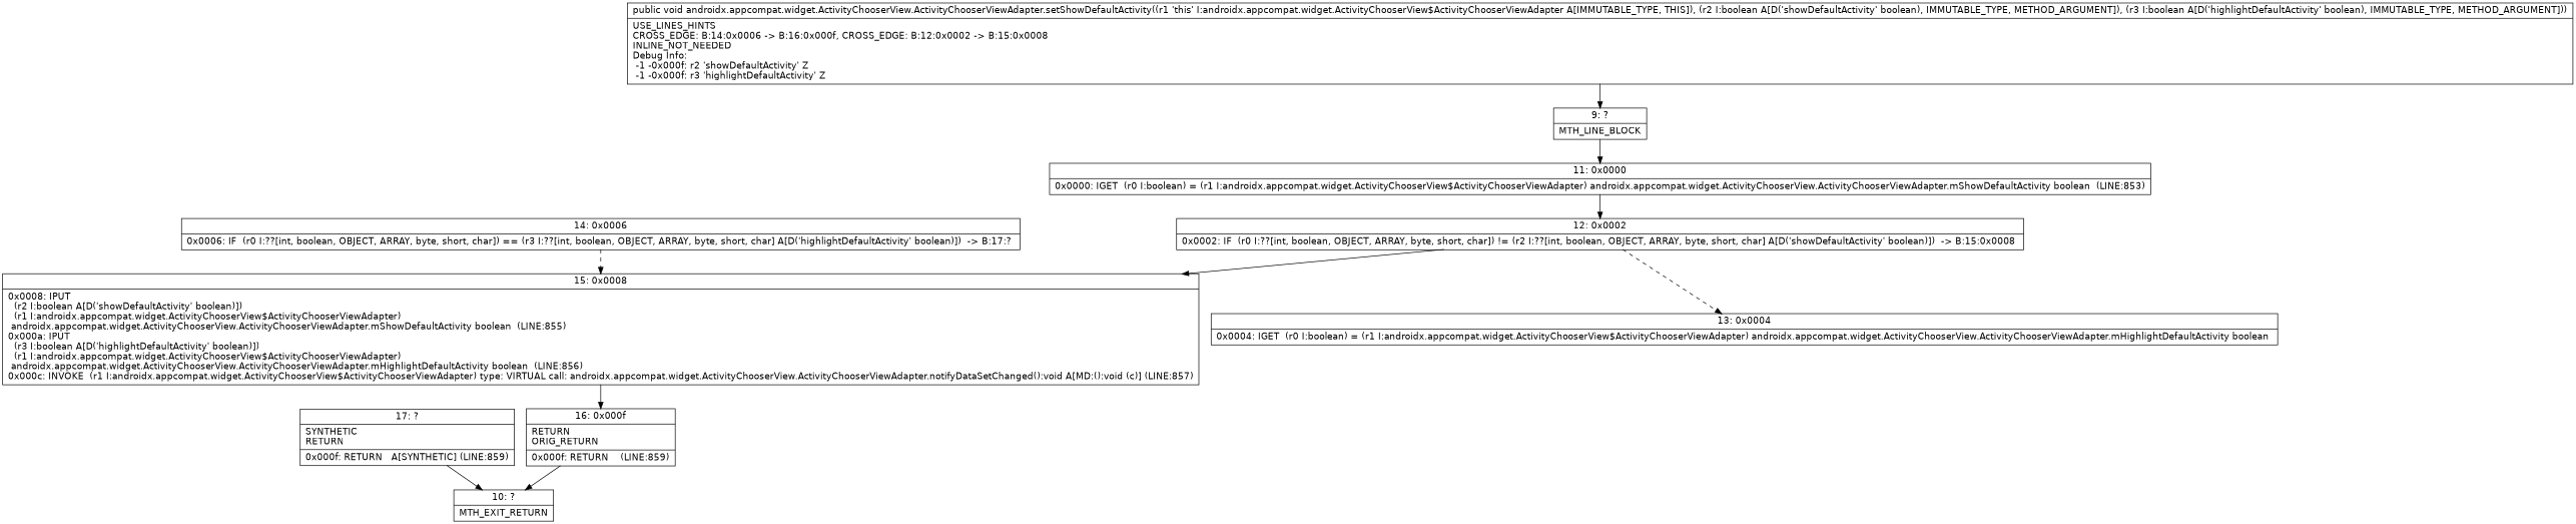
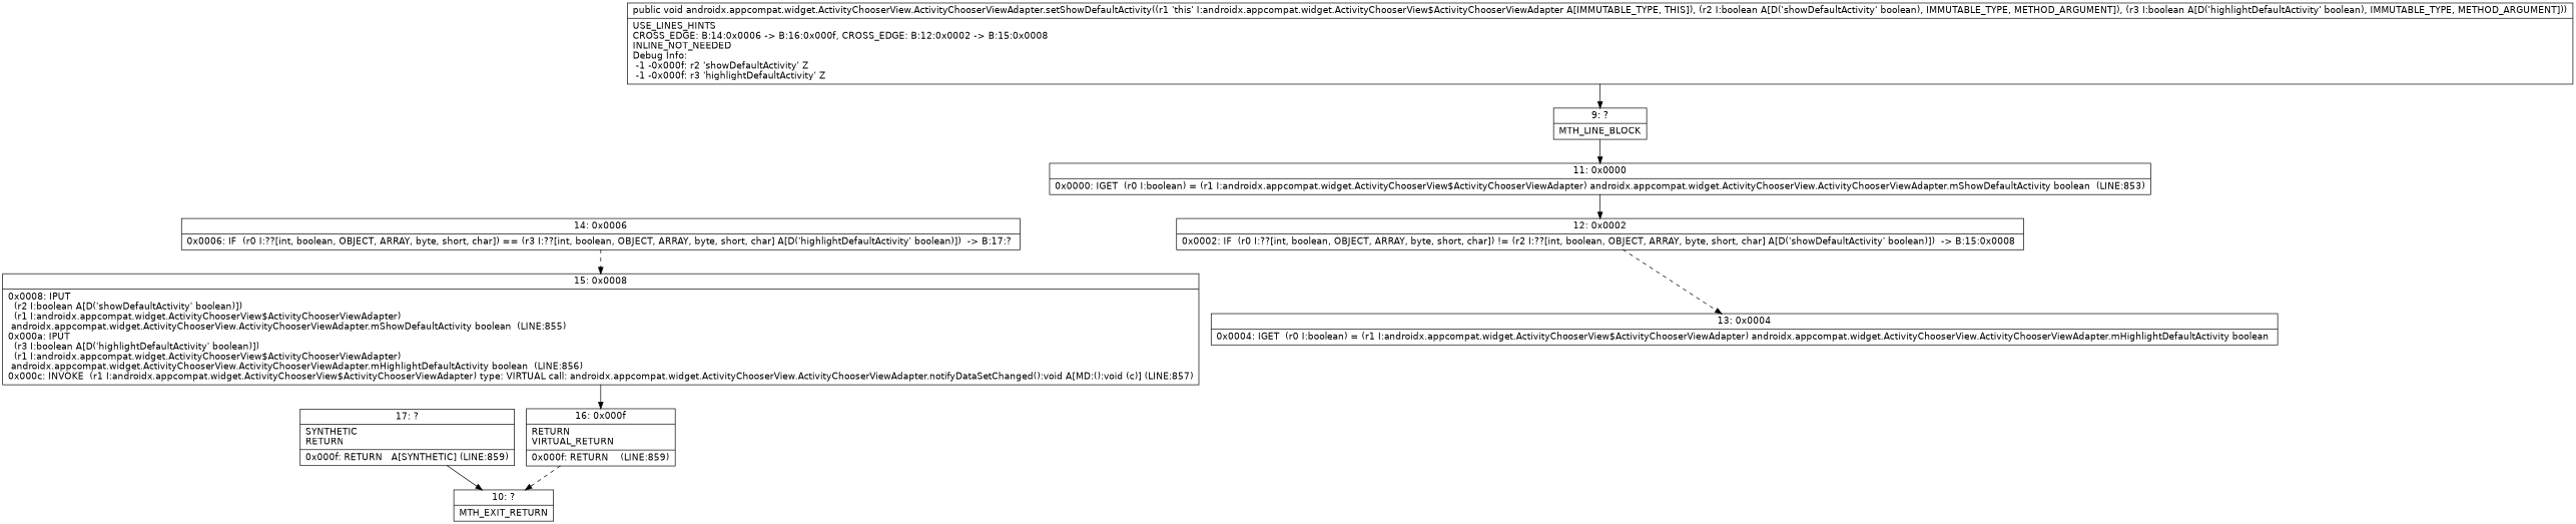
  digraph {
    fontname="DejaVu Sans"
    node [fontname="DejaVu Sans" shape=record]
    edge [fontname="DejaVu Sans"]
    n1 [label="{9\:\ ?|MTH_LINE_BLOCK\l}"]
    n2 [label="{11\:\ 0x0000|0x0000: IGET  (r0 I:boolean) = (r1 I:androidx.appcompat.widget.ActivityChooserView$ActivityChooserViewAdapter) androidx.appcompat.widget.ActivityChooserView.ActivityChooserViewAdapter.mShowDefaultActivity boolean  (LINE:853)\l}"]
    n3 [label="{12\:\ 0x0002|0x0002: IF  (r0 I:??[int, boolean, OBJECT, ARRAY, byte, short, char]) != (r2 I:??[int, boolean, OBJECT, ARRAY, byte, short, char] A[D('showDefaultActivity' boolean)])  \-\> B:15:0x0008 \l}"]
    n4 [label="{13\:\ 0x0004|0x0004: IGET  (r0 I:boolean) = (r1 I:androidx.appcompat.widget.ActivityChooserView$ActivityChooserViewAdapter) androidx.appcompat.widget.ActivityChooserView.ActivityChooserViewAdapter.mHighlightDefaultActivity boolean \l}"]
    n5 [label="{15\:\ 0x0008|0x0008: IPUT  \l  (r2 I:boolean A[D('showDefaultActivity' boolean)])\l  (r1 I:androidx.appcompat.widget.ActivityChooserView$ActivityChooserViewAdapter)\l androidx.appcompat.widget.ActivityChooserView.ActivityChooserViewAdapter.mShowDefaultActivity boolean  (LINE:855)\l0x000a: IPUT  \l  (r3 I:boolean A[D('highlightDefaultActivity' boolean)])\l  (r1 I:androidx.appcompat.widget.ActivityChooserView$ActivityChooserViewAdapter)\l androidx.appcompat.widget.ActivityChooserView.ActivityChooserViewAdapter.mHighlightDefaultActivity boolean  (LINE:856)\l0x000c: INVOKE  (r1 I:androidx.appcompat.widget.ActivityChooserView$ActivityChooserViewAdapter) type: VIRTUAL call: androidx.appcompat.widget.ActivityChooserView.ActivityChooserViewAdapter.notifyDataSetChanged():void A[MD:():void (c)] (LINE:857)\l}"]
-   n6 [label="{16\:\ 0x000f|RETURN\lORIG_RETURN\l|0x000f: RETURN    (LINE:859)\l}"]
+   n6 [label="{16\:\ 0x000f|RETURN\lVIRTUAL_RETURN\l|0x000f: RETURN    (LINE:859)\l}"]
    n7 [label="{14\:\ 0x0006|0x0006: IF  (r0 I:??[int, boolean, OBJECT, ARRAY, byte, short, char]) == (r3 I:??[int, boolean, OBJECT, ARRAY, byte, short, char] A[D('highlightDefaultActivity' boolean)])  \-\> B:17:? \l}"]
    n8 [label="{17\:\ ?|SYNTHETIC\lRETURN\l|0x000f: RETURN   A[SYNTHETIC] (LINE:859)\l}"]
    n9 [label="{10\:\ ?|MTH_EXIT_RETURN\l}"]
    n10 [label="{public void androidx.appcompat.widget.ActivityChooserView.ActivityChooserViewAdapter.setShowDefaultActivity((r1 'this' I:androidx.appcompat.widget.ActivityChooserView$ActivityChooserViewAdapter A[IMMUTABLE_TYPE, THIS]), (r2 I:boolean A[D('showDefaultActivity' boolean), IMMUTABLE_TYPE, METHOD_ARGUMENT]), (r3 I:boolean A[D('highlightDefaultActivity' boolean), IMMUTABLE_TYPE, METHOD_ARGUMENT]))  | USE_LINES_HINTS\lCROSS_EDGE: B:14:0x0006 \-\> B:16:0x000f, CROSS_EDGE: B:12:0x0002 \-\> B:15:0x0008\lINLINE_NOT_NEEDED\lDebug Info:\l  \-1 \-0x000f: r2 'showDefaultActivity' Z\l  \-1 \-0x000f: r3 'highlightDefaultActivity' Z\l}"]
    n1 -> n2
    n2 -> n3
    n3 -> n4 [style=dashed]
-   n3 -> n5
    n5 -> n6
-   n6 -> n9
+   n6 -> n9 [style=dashed]
    n7 -> n5 [style=dashed]
    n8 -> n9
    n10 -> n1
  }
